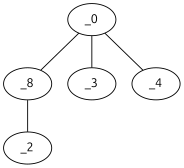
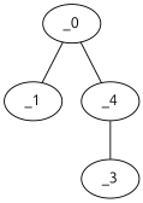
  graph {
    fontname=Ubuntu
    node [fontname=Ubuntu]
    edge [fontname=Ubuntu]
    _0 [x=0.605271 y=2.87841]
-   _1 [x=2.24 y=0.6 label=_8]
+   _1 [x=2.24 y=0.6]
    _3 [x=0.7 y=0.59]
    _4 [x=0.161769 y=1.93692]
-   _2 [x=2.26093 y=2.8877]
    _0 -- _1
-   _0 -- _3
+   _4 -- _3
    _0 -- _4
-   _1 -- _2
  }
